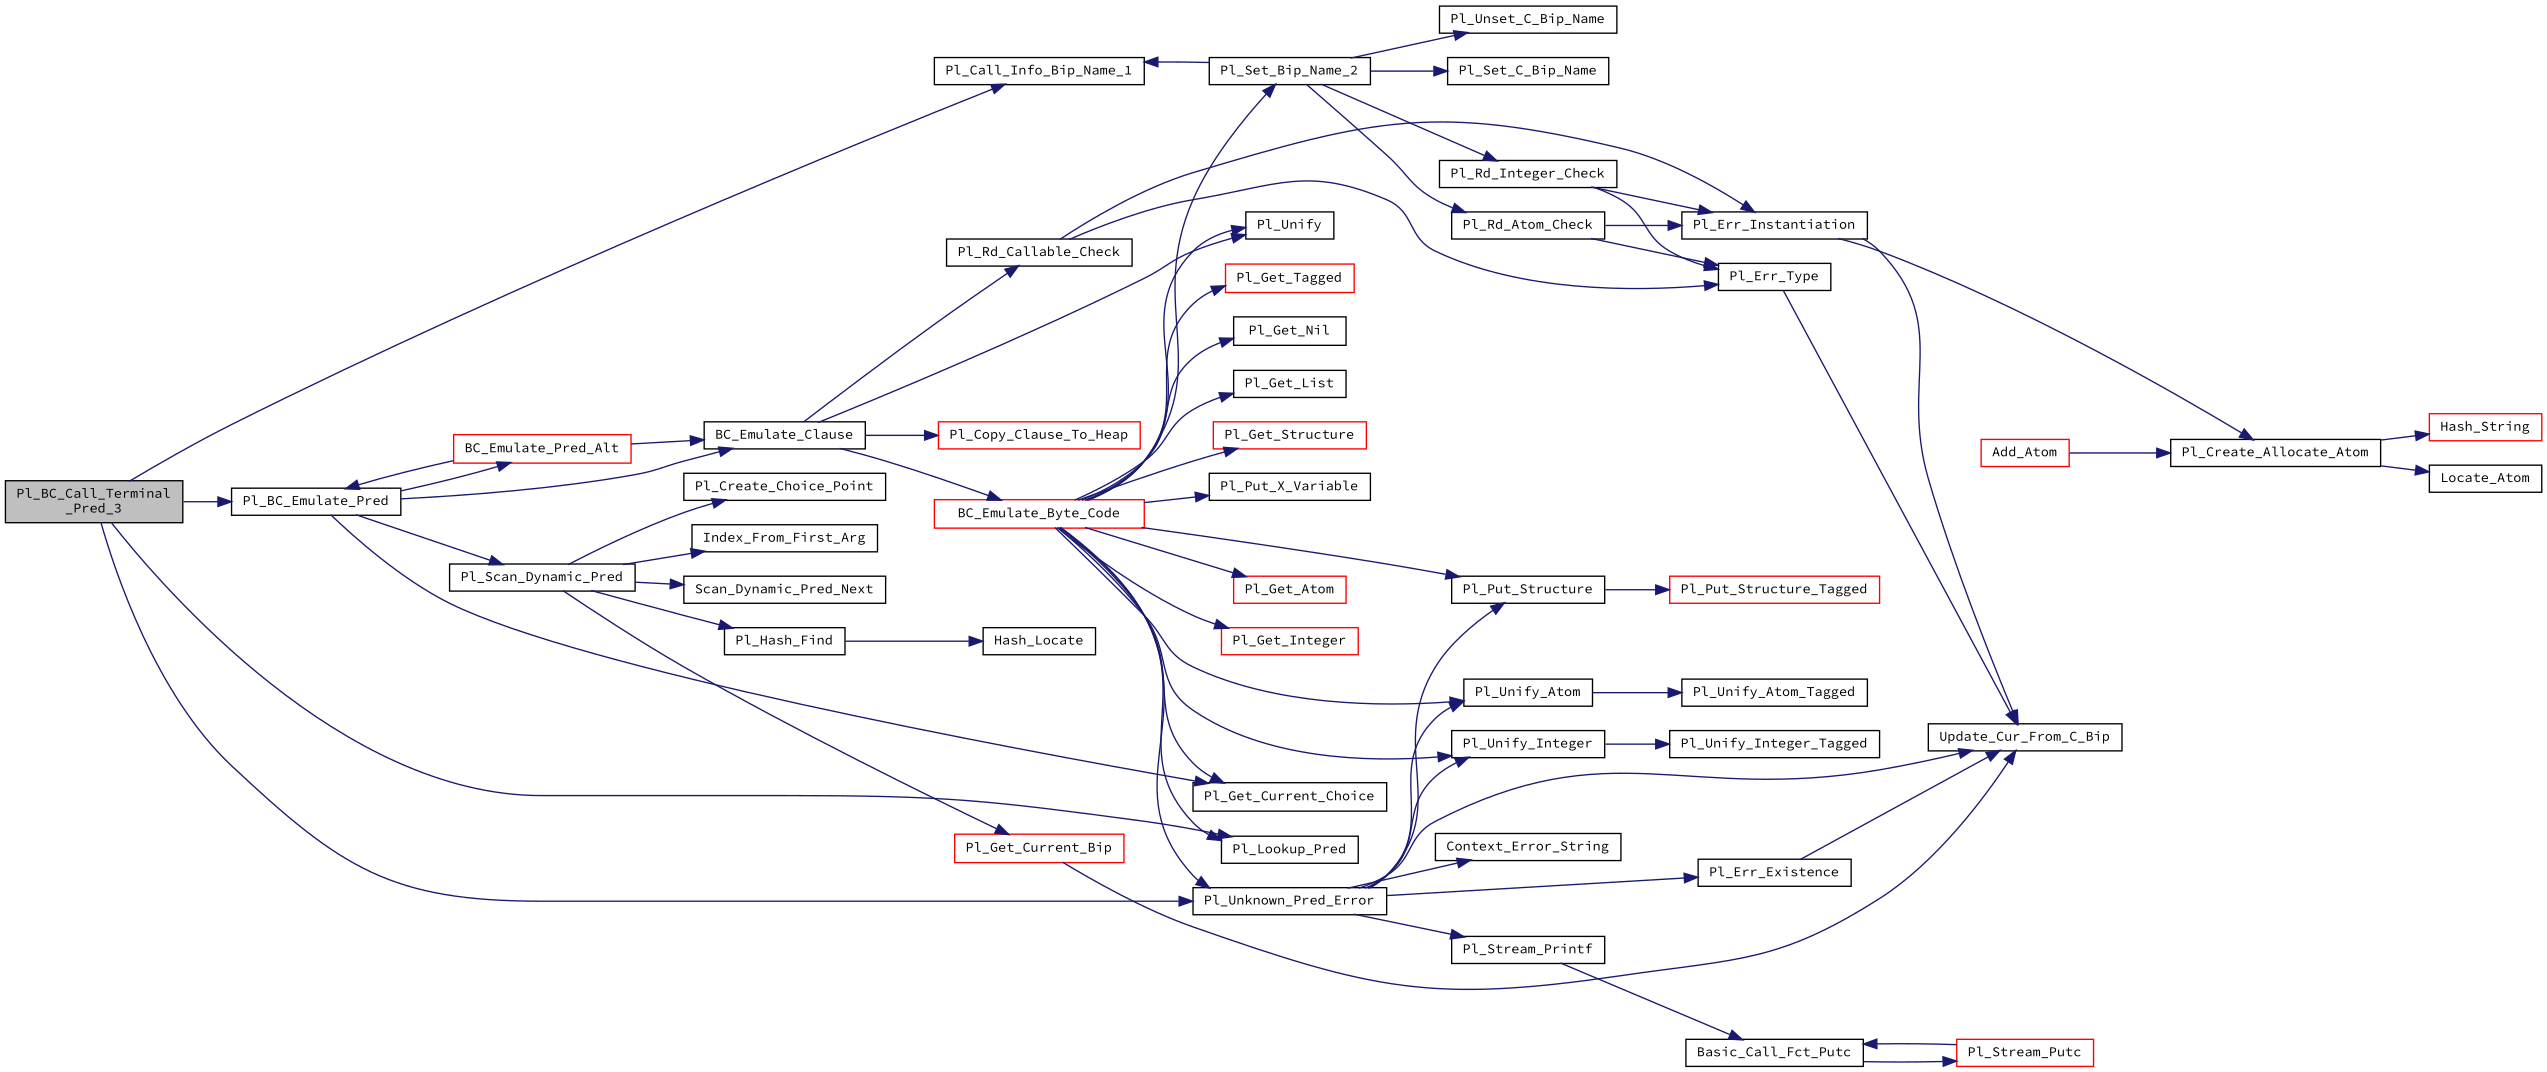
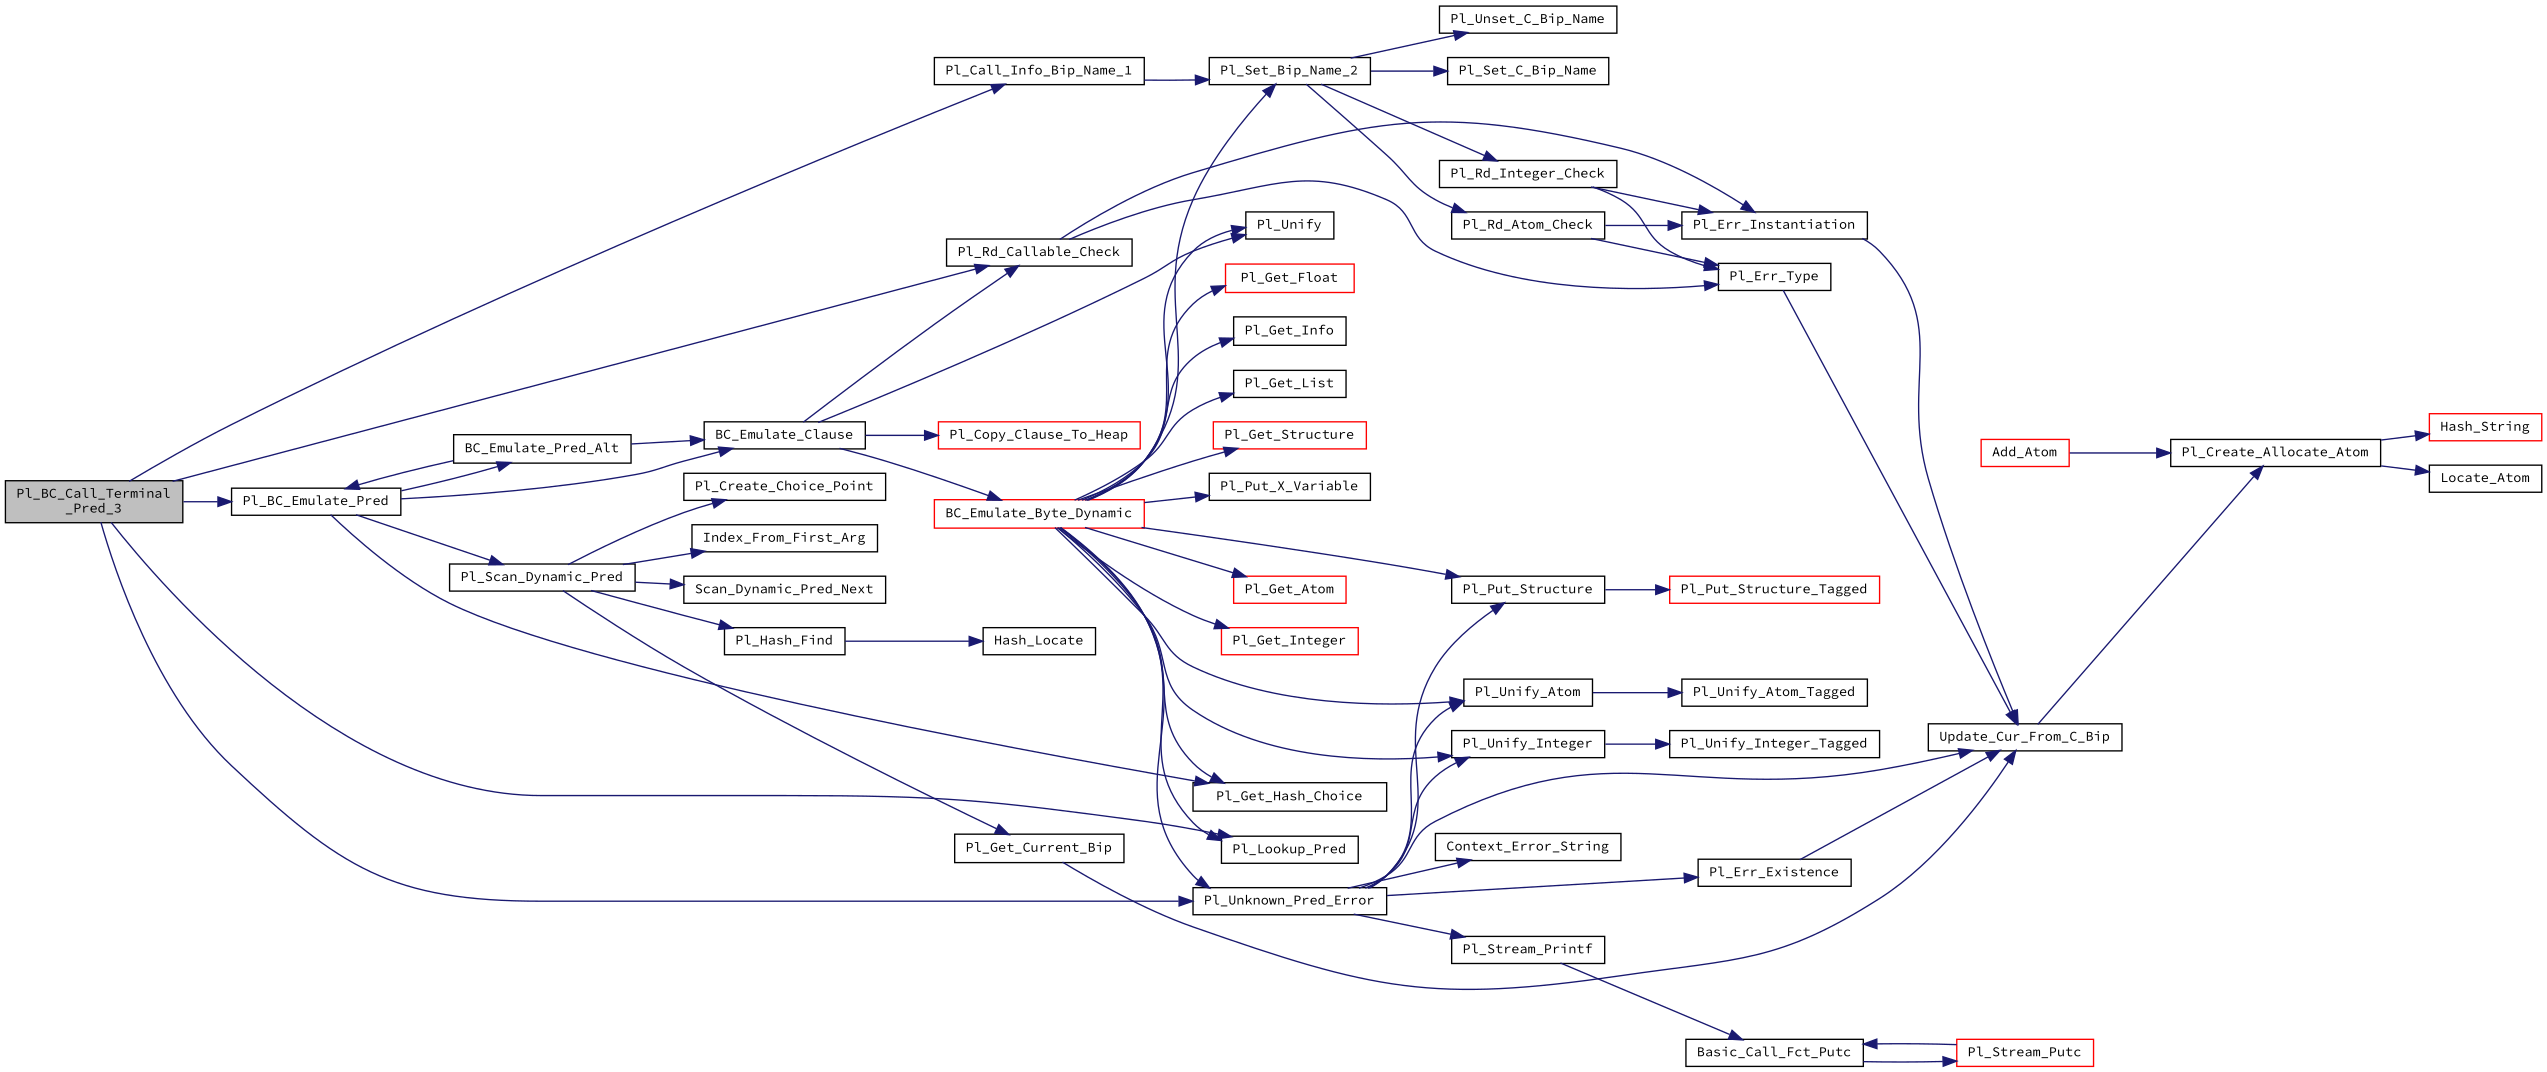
  digraph {
    fontname="Source Code Pro"
    rankdir=LR
    node [color=black fillcolor=white fontname="Source Code Pro" fontsize=10 shape=record style=filled]
    edge [color=midnightblue fontname="Source Code Pro" fontsize=10 labelfontname=Helvetica labelfontsize=10 style=solid]
    n1 [fillcolor=grey75 fontcolor=black height=0.2 label="Pl_BC_Call_Terminal\l_Pred_3" width=0.4]
    n2 [height=0.2 label=Pl_Rd_Callable_Check width=0.4]
    n3 [height=0.2 label=Pl_Lookup_Pred width=0.4]
    n4 [height=0.2 label=Pl_Call_Info_Bip_Name_1 width=0.4]
    n5 [height=0.2 label=Pl_Unknown_Pred_Error width=0.4]
    n6 [height=0.2 label=Pl_BC_Emulate_Pred width=0.4]
    n7 [height=0.2 label=Pl_Err_Instantiation width=0.4]
    n8 [height=0.2 label=Pl_Err_Type width=0.4]
    n9 [height=0.2 label=Pl_Set_Bip_Name_2 width=0.4]
    n10 [height=0.2 label=Update_Cur_From_C_Bip width=0.4]
    n11 [height=0.2 label=Pl_Put_Structure width=0.4]
    n12 [height=0.2 label=Pl_Unify_Atom width=0.4]
    n13 [height=0.2 label=Pl_Unify_Integer width=0.4]
    n14 [height=0.2 label=Pl_Err_Existence width=0.4]
    n15 [height=0.2 label=Pl_Stream_Printf width=0.4]
    n16 [height=0.2 label=Context_Error_String width=0.4]
-   n17 [height=0.2 label=Pl_Get_Current_Choice width=0.4]
+   n17 [height=0.2 label=Pl_Get_Hash_Choice width=0.4]
    n18 [height=0.2 label=Pl_Scan_Dynamic_Pred width=0.4]
-   n19 [color=red height=0.2 label=BC_Emulate_Pred_Alt width=0.4]
+   n19 [height=0.2 label=BC_Emulate_Pred_Alt width=0.4]
    n20 [height=0.2 label=BC_Emulate_Clause width=0.4]
    n21 [height=0.2 label=Pl_Create_Allocate_Atom width=0.4]
    n22 [color=red height=0.2 label=Hash_String width=0.4]
    n23 [height=0.2 label=Locate_Atom width=0.4]
    n24 [color=red height=0.2 label=Add_Atom width=0.4]
    n25 [height=0.2 label=Pl_Set_C_Bip_Name width=0.4]
    n26 [height=0.2 label=Pl_Rd_Atom_Check width=0.4]
    n27 [height=0.2 label=Pl_Rd_Integer_Check width=0.4]
    n28 [height=0.2 label=Pl_Unset_C_Bip_Name width=0.4]
    n29 [color=red height=0.2 label=Pl_Put_Structure_Tagged width=0.4]
    n30 [height=0.2 label=Pl_Unify_Atom_Tagged width=0.4]
    n31 [height=0.2 label=Pl_Unify_Integer_Tagged width=0.4]
    n32 [height=0.2 label=Basic_Call_Fct_Putc width=0.4]
    n33 [color=red height=0.2 label=Pl_Stream_Putc width=0.4]
-   n34 [color=red height=0.2 label=Pl_Get_Current_Bip width=0.4]
+   n34 [height=0.2 label=Pl_Get_Current_Bip width=0.4]
    n35 [height=0.2 label=Index_From_First_Arg width=0.4]
    n36 [height=0.2 label=Pl_Hash_Find width=0.4]
    n37 [height=0.2 label=Scan_Dynamic_Pred_Next width=0.4]
    n38 [height=0.2 label=Pl_Create_Choice_Point width=0.4]
-   n39 [color=red height=0.2 label=BC_Emulate_Byte_Code width=0.4]
+   n39 [color=red height=0.2 label=BC_Emulate_Byte_Dynamic width=0.4]
    n40 [height=0.2 label=Pl_Unify width=0.4]
    n41 [color=red height=0.2 label=Pl_Copy_Clause_To_Heap width=0.4]
    n42 [height=0.2 label=Hash_Locate width=0.4]
    n43 [color=red height=0.2 label=Pl_Get_Atom width=0.4]
    n44 [color=red height=0.2 label=Pl_Get_Integer width=0.4]
-   n45 [color=red height=0.2 label=Pl_Get_Tagged width=0.4]
-   n46 [height=0.2 label=Pl_Get_Nil width=0.4]
+   n45 [color=red height=0.2 label=Pl_Get_Float width=0.4]
+   n46 [height=0.2 label=Pl_Get_Info width=0.4]
    n47 [height=0.2 label=Pl_Get_List width=0.4]
    n48 [color=red height=0.2 label=Pl_Get_Structure width=0.4]
    n49 [height=0.2 label=Pl_Put_X_Variable width=0.4]
+   n1 -> n2
    n1 -> n3
    n1 -> n4
    n1 -> n5
    n1 -> n6
    n2 -> n7
    n2 -> n8
-   n9 -> n4
+   n4 -> n9
    n5 -> n10
    n5 -> n11
    n5 -> n12
    n5 -> n13
    n5 -> n14
    n5 -> n15
    n5 -> n16
    n6 -> n17
    n6 -> n18
    n6 -> n19
    n6 -> n20
    n7 -> n10
    n8 -> n10
    n9 -> n25
    n9 -> n26
    n9 -> n27
    n9 -> n28
-   n7 -> n21
+   n10 -> n21
    n11 -> n29
    n12 -> n30
    n13 -> n31
    n14 -> n10
    n15 -> n32
    n18 -> n34
    n18 -> n35
    n18 -> n36
    n18 -> n37
    n18 -> n38
    n19 -> n6
    n19 -> n20
    n20 -> n2
    n20 -> n39
    n20 -> n40
    n20 -> n41
    n21 -> n22
    n21 -> n23
    n24 -> n21
    n26 -> n7
    n26 -> n8
    n27 -> n7
    n27 -> n8
    n32 -> n33
    n33 -> n32
    n34 -> n10
    n36 -> n42
    n39 -> n3
    n39 -> n5
    n39 -> n9
    n39 -> n11
    n39 -> n12
    n39 -> n13
    n39 -> n17
    n39 -> n40
    n39 -> n43
    n39 -> n44
    n39 -> n45
    n39 -> n46
    n39 -> n47
    n39 -> n48
    n39 -> n49
  }
